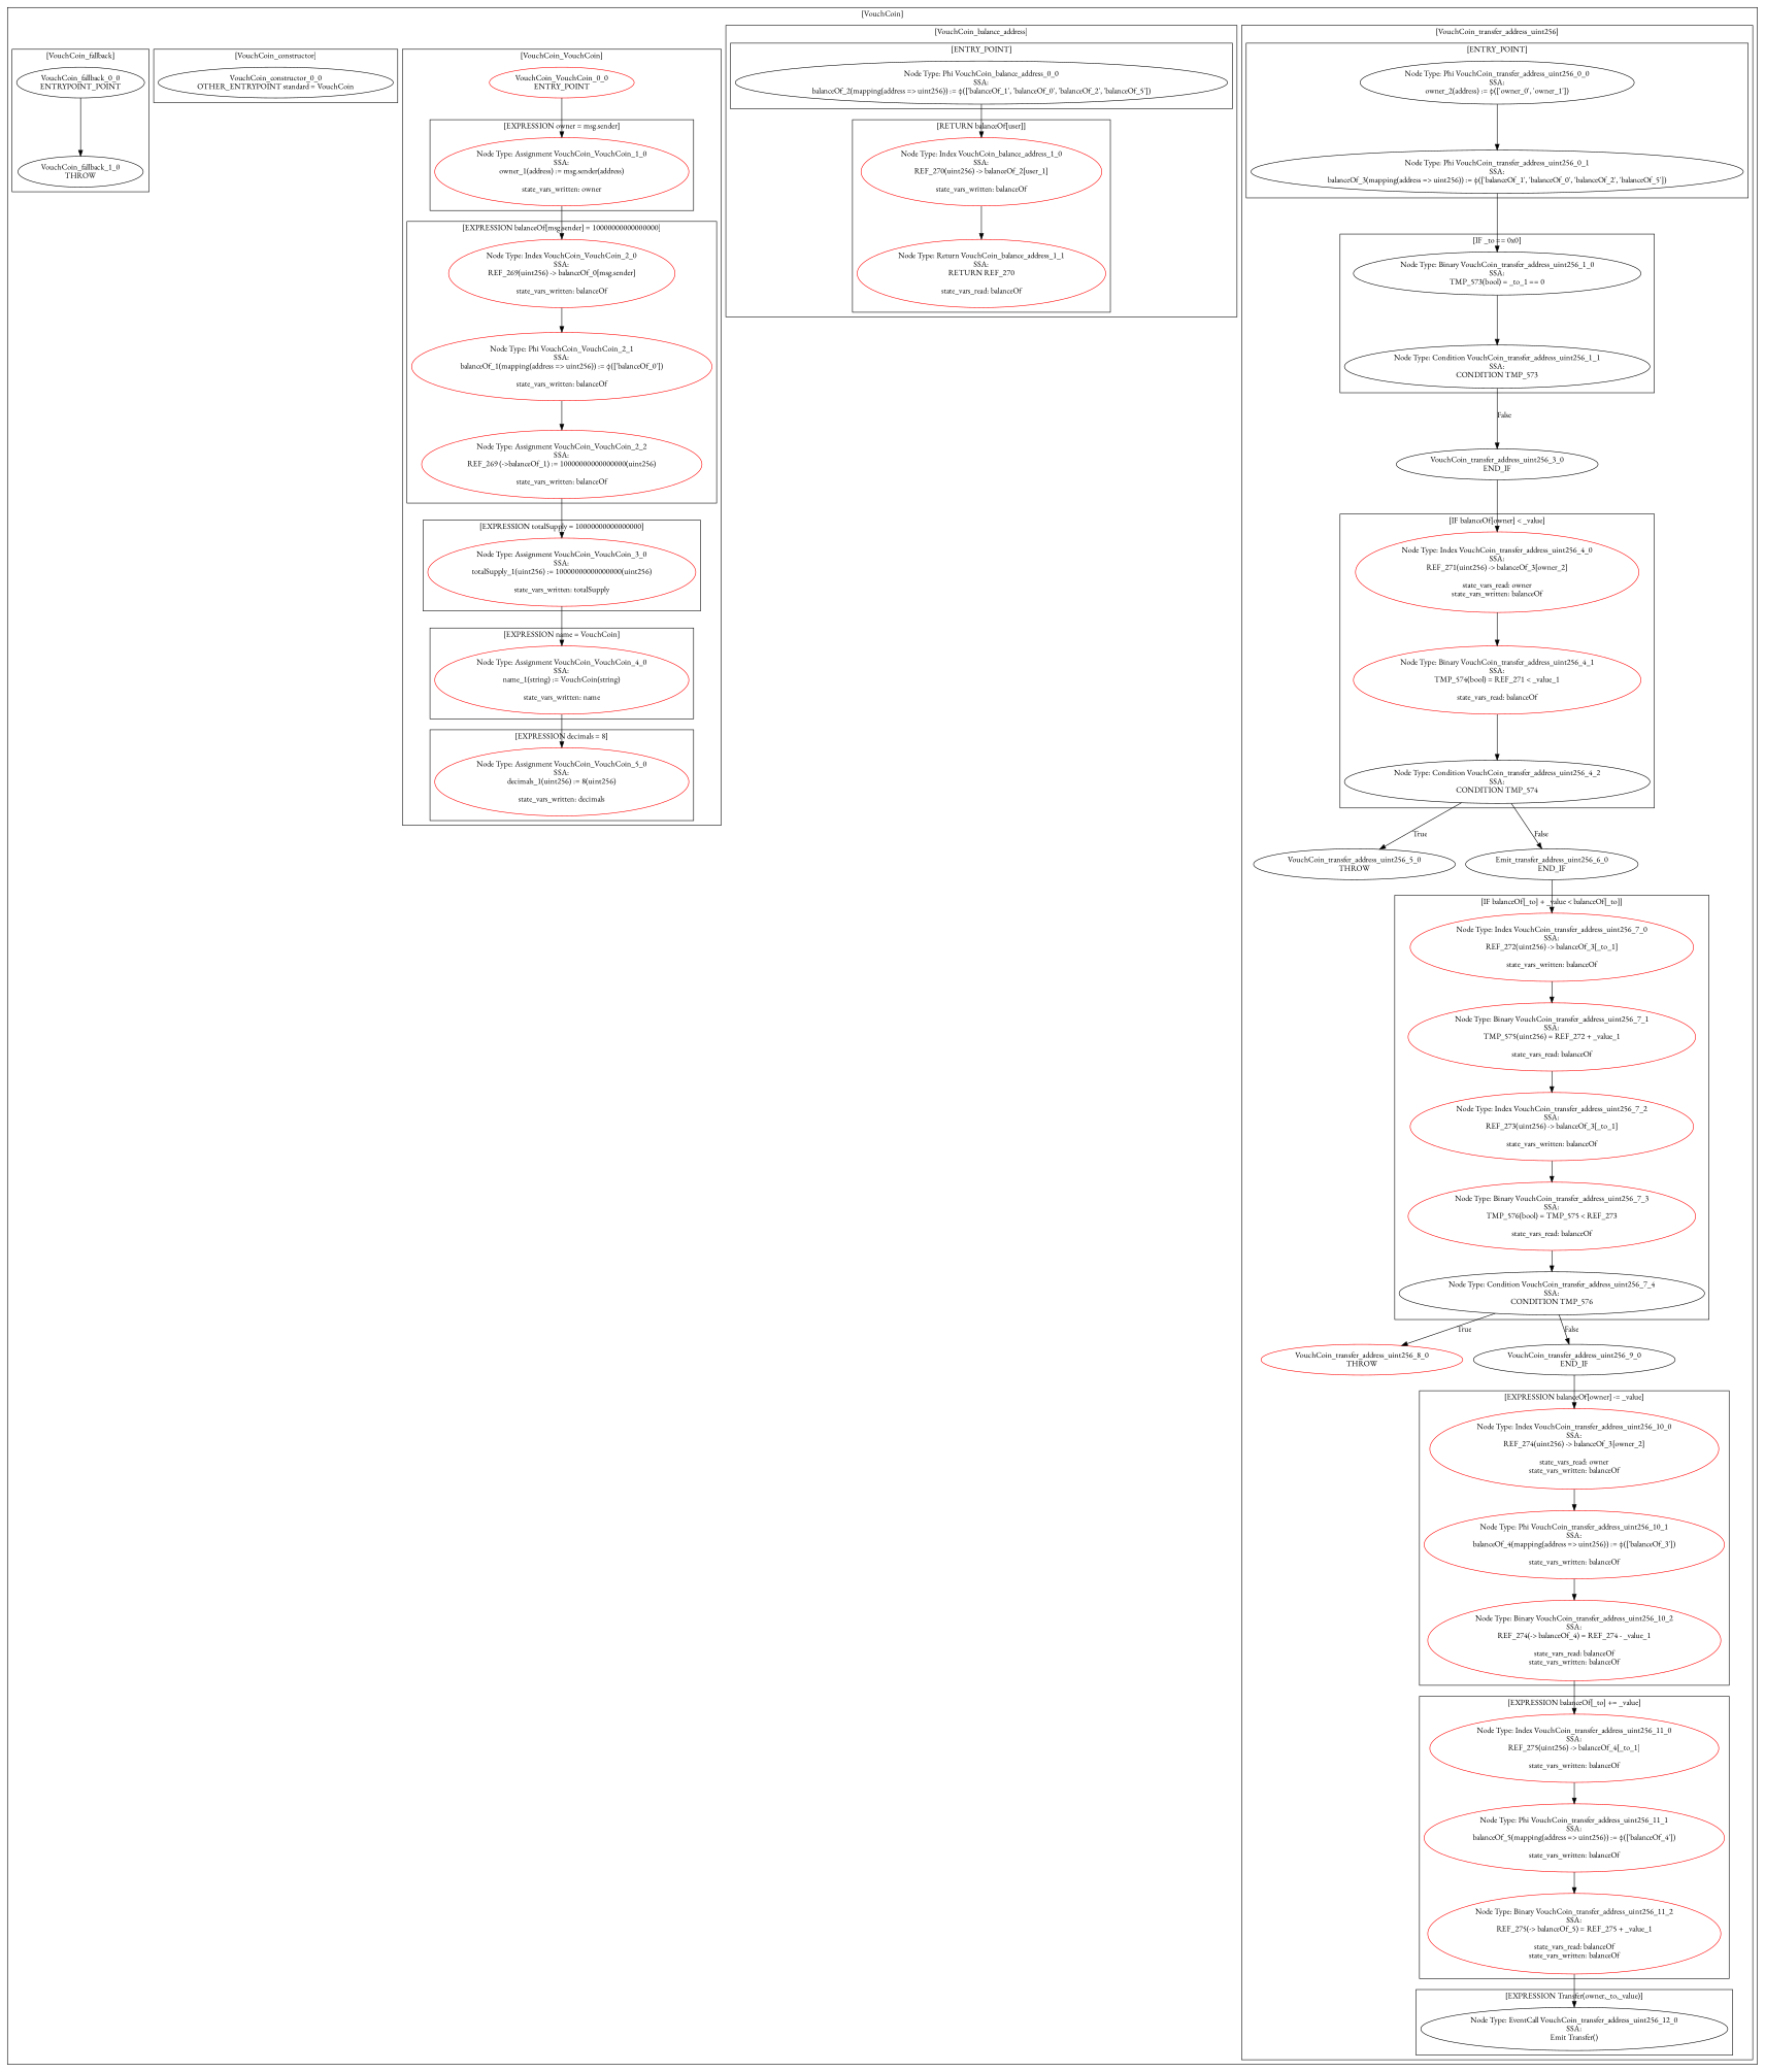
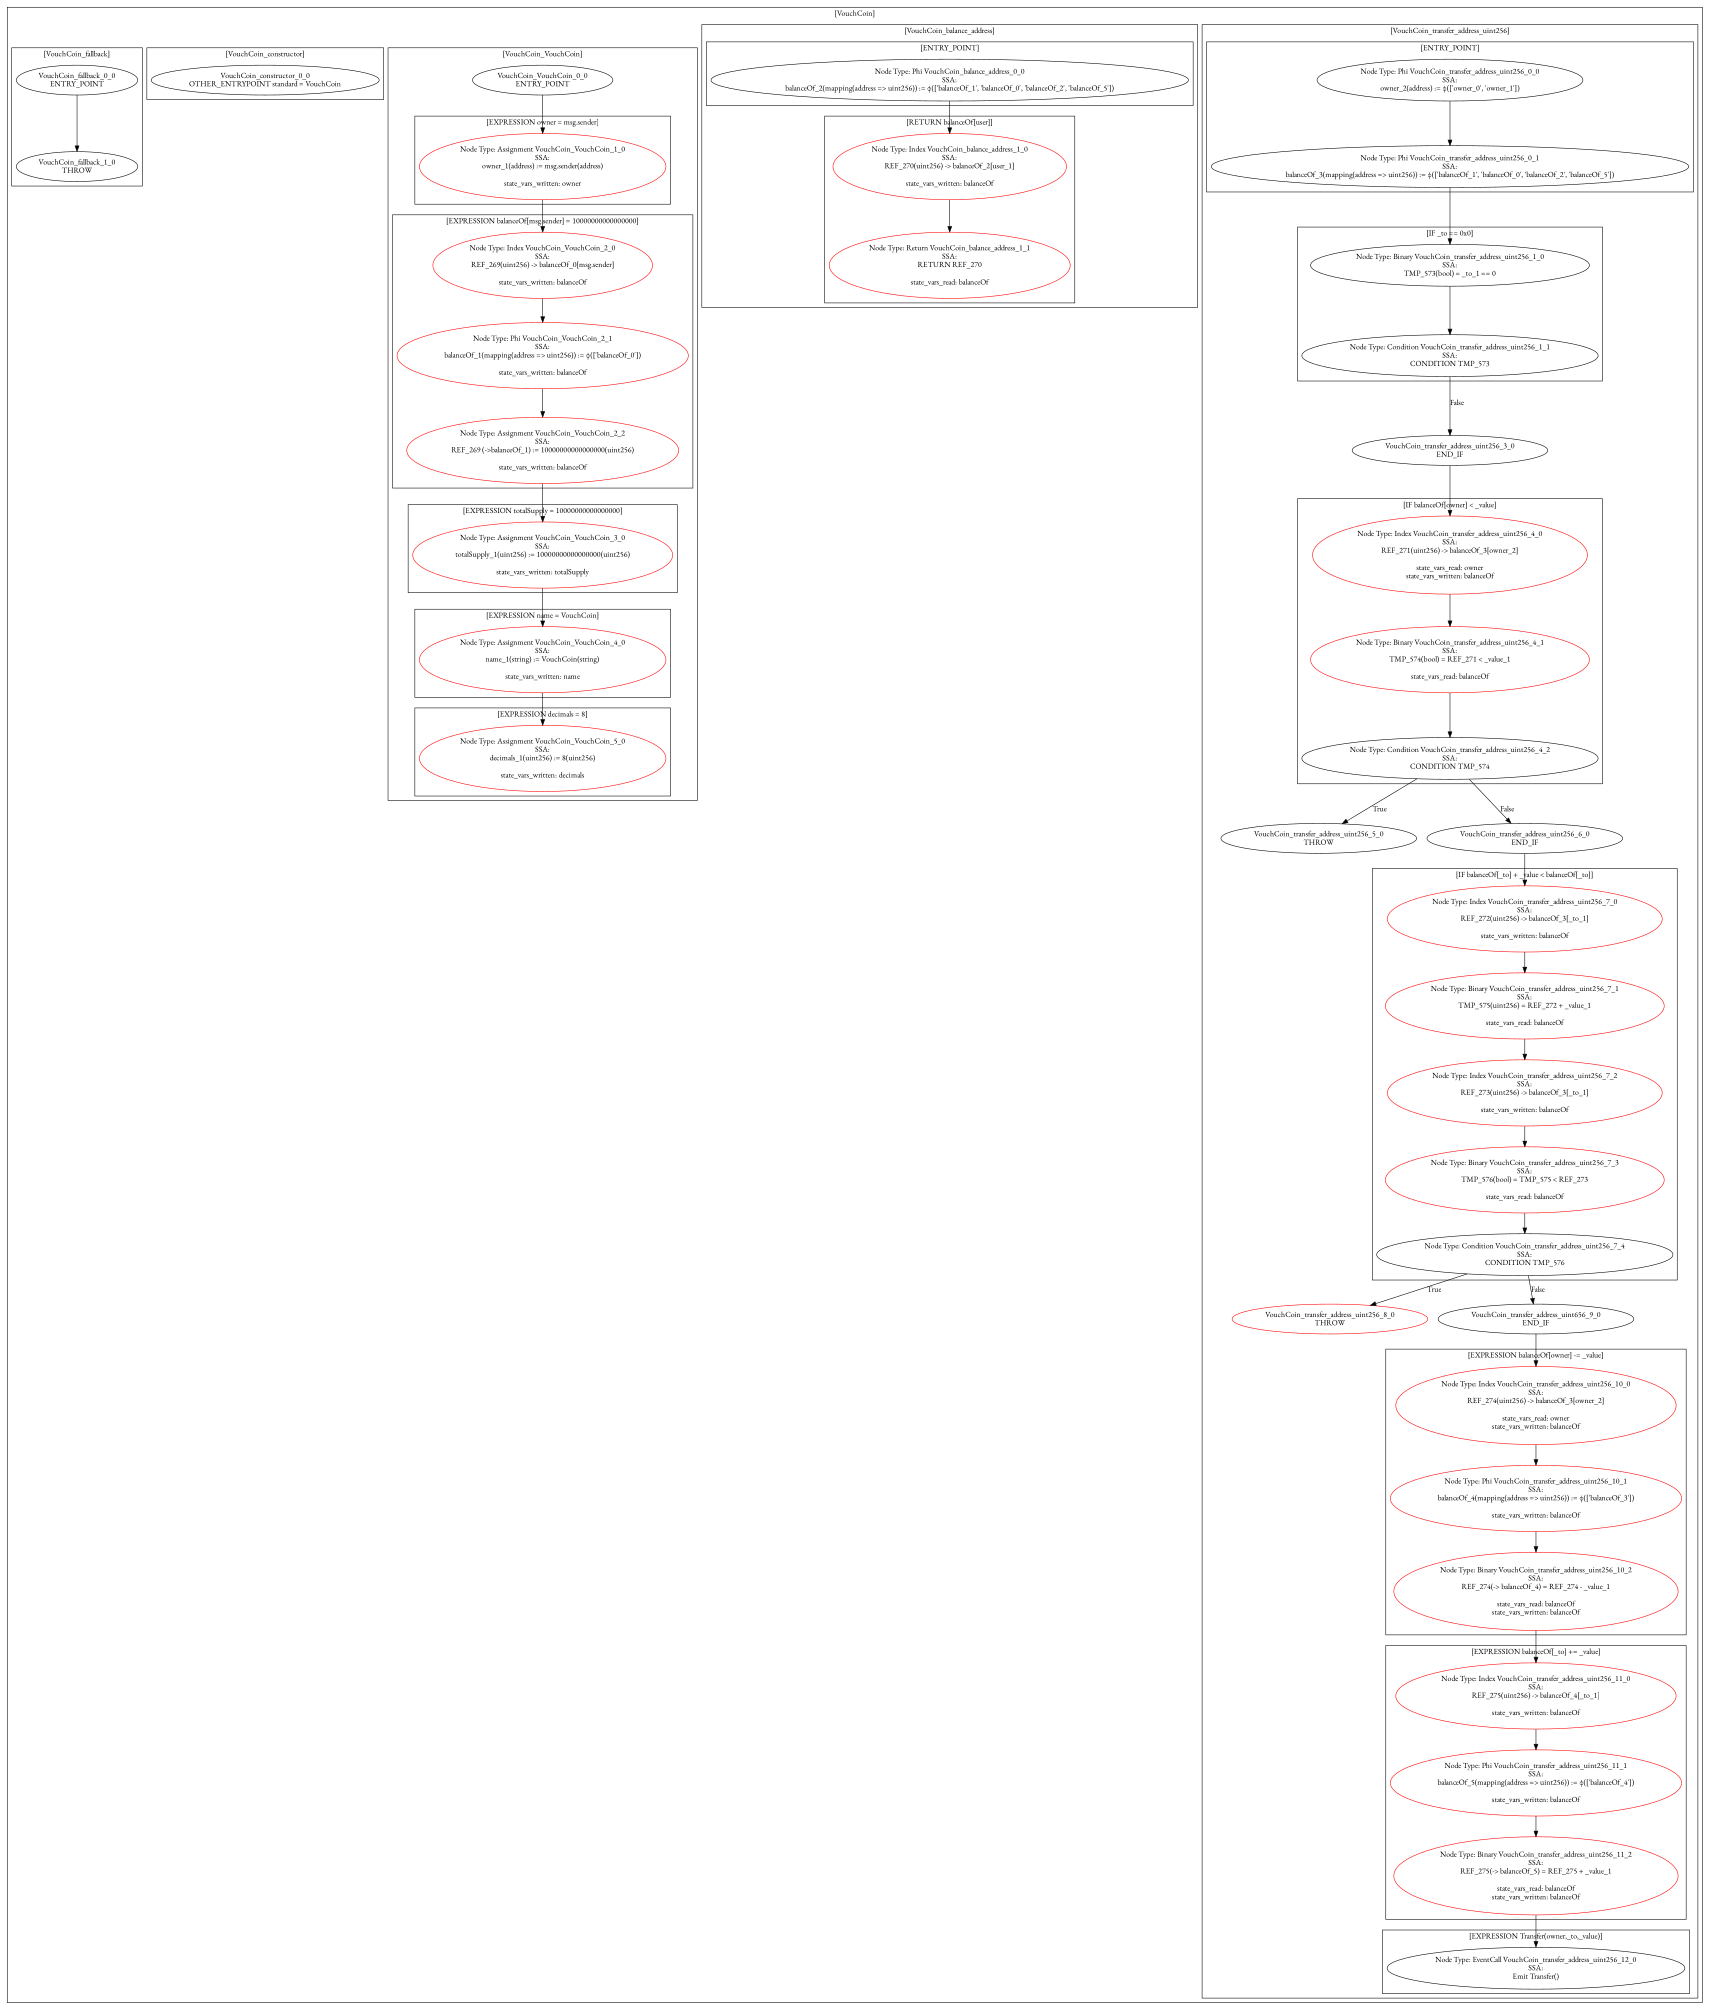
  strict digraph {
    fontname="EB Garamond"
    node [color=red fontname="EB Garamond"]
    edge [color=black fontname="EB Garamond"]
    n1 [color=black label="Node Type: Condition VouchCoin_transfer_address_uint256_1_1\nSSA:\nCONDITION TMP_573\n"]
    n2 [color=black label="Node Type: Binary VouchCoin_transfer_address_uint256_1_0\nSSA:\nTMP_573(bool) = _to_1 == 0\n"]
    n3 [label="Node Type: Index VouchCoin_transfer_address_uint256_4_0\nSSA:\nREF_271(uint256) -> balanceOf_3[owner_2]\n\nstate_vars_read: owner\nstate_vars_written: balanceOf"]
    n4 [label="Node Type: Binary VouchCoin_transfer_address_uint256_4_1\nSSA:\nTMP_574(bool) = REF_271 < _value_1\n\nstate_vars_read: balanceOf"]
    n5 [color=black label="Node Type: Condition VouchCoin_transfer_address_uint256_4_2\nSSA:\nCONDITION TMP_574\n"]
    n6 [label="Node Type: Index VouchCoin_transfer_address_uint256_7_0\nSSA:\nREF_272(uint256) -> balanceOf_3[_to_1]\n\nstate_vars_written: balanceOf"]
    n7 [label="Node Type: Binary VouchCoin_transfer_address_uint256_7_1\nSSA:\nTMP_575(uint256) = REF_272 + _value_1\n\nstate_vars_read: balanceOf"]
    n8 [label="Node Type: Index VouchCoin_transfer_address_uint256_7_2\nSSA:\nREF_273(uint256) -> balanceOf_3[_to_1]\n\nstate_vars_written: balanceOf"]
    n9 [label="Node Type: Binary VouchCoin_transfer_address_uint256_7_3\nSSA:\nTMP_576(bool) = TMP_575 < REF_273\n\nstate_vars_read: balanceOf"]
    n10 [color=black label="Node Type: Condition VouchCoin_transfer_address_uint256_7_4\nSSA:\nCONDITION TMP_576\n"]
    n11 [label="Node Type: Index VouchCoin_transfer_address_uint256_10_0\nSSA:\nREF_274(uint256) -> balanceOf_3[owner_2]\n\nstate_vars_read: owner\nstate_vars_written: balanceOf"]
    n12 [label="Node Type: Binary VouchCoin_transfer_address_uint256_10_2\nSSA:\nREF_274(-> balanceOf_4) = REF_274 - _value_1\n\nstate_vars_read: balanceOf\nstate_vars_written: balanceOf"]
    n13 [label="Node Type: Phi VouchCoin_transfer_address_uint256_10_1\nSSA:\nbalanceOf_4(mapping(address => uint256)) := ϕ(['balanceOf_3'])\n\nstate_vars_written: balanceOf"]
    n14 [label="Node Type: Index VouchCoin_transfer_address_uint256_11_0\nSSA:\nREF_275(uint256) -> balanceOf_4[_to_1]\n\nstate_vars_written: balanceOf"]
    n15 [label="Node Type: Binary VouchCoin_transfer_address_uint256_11_2\nSSA:\nREF_275(-> balanceOf_5) = REF_275 + _value_1\n\nstate_vars_read: balanceOf\nstate_vars_written: balanceOf"]
    n16 [label="Node Type: Phi VouchCoin_transfer_address_uint256_11_1\nSSA:\nbalanceOf_5(mapping(address => uint256)) := ϕ(['balanceOf_4'])\n\nstate_vars_written: balanceOf"]
    n17 [color=black label="Node Type: Phi VouchCoin_transfer_address_uint256_0_1\nSSA:\nbalanceOf_3(mapping(address => uint256)) := ϕ(['balanceOf_1', 'balanceOf_0', 'balanceOf_2', 'balanceOf_5'])\n"]
    n18 [color=black label="Node Type: Phi VouchCoin_transfer_address_uint256_0_0\nSSA:\nowner_2(address) := ϕ(['owner_0', 'owner_1'])\n"]
    n19 [color=black label="Node Type: EventCall VouchCoin_transfer_address_uint256_12_0\nSSA:\nEmit Transfer()\n"]
    n20 [label="VouchCoin_transfer_address_uint256_5_0\nTHROW" color=""]
-   n21 [label="Emit_transfer_address_uint256_6_0\nEND_IF" color=""]
+   n21 [label="VouchCoin_transfer_address_uint256_6_0\nEND_IF" color=""]
    n22 [label="VouchCoin_transfer_address_uint256_8_0\nTHROW"]
-   n23 [label="VouchCoin_transfer_address_uint256_9_0\nEND_IF" color=""]
+   n23 [label="VouchCoin_transfer_address_uint656_9_0\nEND_IF" color=""]
    n24 [label="VouchCoin_transfer_address_uint256_3_0\nEND_IF" color=""]
    n25 [label="Node Type: Return VouchCoin_balance_address_1_1\nSSA:\nRETURN REF_270\n\nstate_vars_read: balanceOf"]
    n26 [label="Node Type: Index VouchCoin_balance_address_1_0\nSSA:\nREF_270(uint256) -> balanceOf_2[user_1]\n\nstate_vars_written: balanceOf"]
    n27 [color=black label="Node Type: Phi VouchCoin_balance_address_0_0\nSSA:\nbalanceOf_2(mapping(address => uint256)) := ϕ(['balanceOf_1', 'balanceOf_0', 'balanceOf_2', 'balanceOf_5'])\n"]
    n28 [label="Node Type: Assignment VouchCoin_VouchCoin_1_0\nSSA:\nowner_1(address) := msg.sender(address)\n\nstate_vars_written: owner"]
    n29 [label="Node Type: Assignment VouchCoin_VouchCoin_2_2\nSSA:\nREF_269 (->balanceOf_1) := 10000000000000000(uint256)\n\nstate_vars_written: balanceOf"]
    n30 [label="Node Type: Index VouchCoin_VouchCoin_2_0\nSSA:\nREF_269(uint256) -> balanceOf_0[msg.sender]\n\nstate_vars_written: balanceOf"]
    n31 [label="Node Type: Phi VouchCoin_VouchCoin_2_1\nSSA:\nbalanceOf_1(mapping(address => uint256)) := ϕ(['balanceOf_0'])\n\nstate_vars_written: balanceOf"]
    n32 [label="Node Type: Assignment VouchCoin_VouchCoin_5_0\nSSA:\ndecimals_1(uint256) := 8(uint256)\n\nstate_vars_written: decimals"]
    n33 [label="Node Type: Assignment VouchCoin_VouchCoin_4_0\nSSA:\nname_1(string) := VouchCoin(string)\n\nstate_vars_written: name"]
    n34 [label="Node Type: Assignment VouchCoin_VouchCoin_3_0\nSSA:\ntotalSupply_1(uint256) := 10000000000000000(uint256)\n\nstate_vars_written: totalSupply"]
-   n35 [label="VouchCoin_VouchCoin_0_0\nENTRY_POINT"]
+   n35 [label="VouchCoin_VouchCoin_0_0\nENTRY_POINT" color=""]
    n36 [label="VouchCoin_constructor_0_0\nOTHER_ENTRYPOINT standard = VouchCoin" color=""]
    n37 [label="VouchCoin_fallback_1_0\nTHROW" color=""]
-   n38 [label="VouchCoin_fallback_0_0\nENTRYPOINT_POINT" color=""]
+   n38 [label="VouchCoin_fallback_0_0\nENTRY_POINT" color=""]
    subgraph cluster_1 {
      label="[VouchCoin]"
      subgraph cluster_2 {
        label="[VouchCoin_transfer_address_uint256]"
        n20
        n21
        n22
        n23
        n24
        subgraph cluster_3 {
          label="[IF _to == 0x0]"
          n1
          n2
        }
        subgraph cluster_4 {
          label="[IF balanceOf[owner] < _value]"
          n3
          n4
          n5
        }
        subgraph cluster_5 {
          label="[IF balanceOf[_to] + _value < balanceOf[_to]]"
          n6
          n7
          n8
          n9
          n10
        }
        subgraph cluster_6 {
          label="[EXPRESSION balanceOf[owner] -= _value]"
          n11
          n12
          n13
        }
        subgraph cluster_7 {
          label="[EXPRESSION balanceOf[_to] += _value]"
          n14
          n15
          n16
        }
        subgraph cluster_8 {
          label="[ENTRY_POINT]"
          n17
          n18
        }
        subgraph cluster_9 {
          label="[EXPRESSION Transfer(owner,_to,_value)]"
          n19
        }
      }
      subgraph cluster_10 {
        label="[VouchCoin_balance_address]"
        subgraph cluster_11 {
          label="[RETURN balanceOf[user]]"
          n25
          n26
        }
        subgraph cluster_12 {
          label="[ENTRY_POINT]"
          n27
        }
      }
      subgraph cluster_13 {
        label="[VouchCoin_VouchCoin]"
        n35
        subgraph cluster_14 {
          label="[EXPRESSION owner = msg.sender]"
          n28
        }
        subgraph cluster_15 {
          label="[EXPRESSION balanceOf[msg.sender] = 10000000000000000]"
          n29
          n30
          n31
        }
        subgraph cluster_16 {
          label="[EXPRESSION decimals = 8]"
          n32
        }
        subgraph cluster_17 {
          label="[EXPRESSION name = VouchCoin]"
          n33
        }
        subgraph cluster_18 {
          label="[EXPRESSION totalSupply = 10000000000000000]"
          n34
        }
      }
      subgraph cluster_19 {
        label="[VouchCoin_constructor]"
        n36
      }
      subgraph cluster_20 {
        label="[VouchCoin_fallback]"
        n37
        n38
      }
    }
    n1 -> n24 [label=False]
    n2 -> n1
    n3 -> n4
    n4 -> n5
    n5 -> n20 [label=True]
    n5 -> n21 [label=False]
    n6 -> n7
    n7 -> n8
    n8 -> n9
    n9 -> n10
    n10 -> n22 [label=True]
    n10 -> n23 [label=False]
    n11 -> n13
    n12 -> n14
    n13 -> n12
    n14 -> n16
    n15 -> n19
    n16 -> n15
    n17 -> n2
    n18 -> n17
    n21 -> n6
    n23 -> n11
    n24 -> n3
    n26 -> n25
    n27 -> n26
    n28 -> n30
    n29 -> n34
    n30 -> n31
    n31 -> n29
    n33 -> n32
    n34 -> n33
    n35 -> n28
    n38 -> n37
  }
